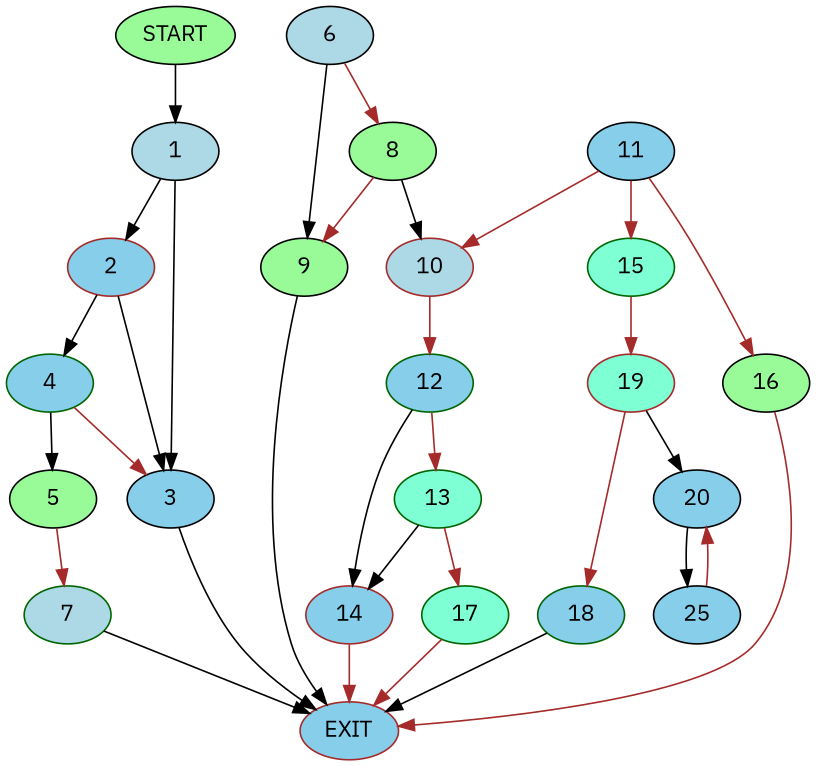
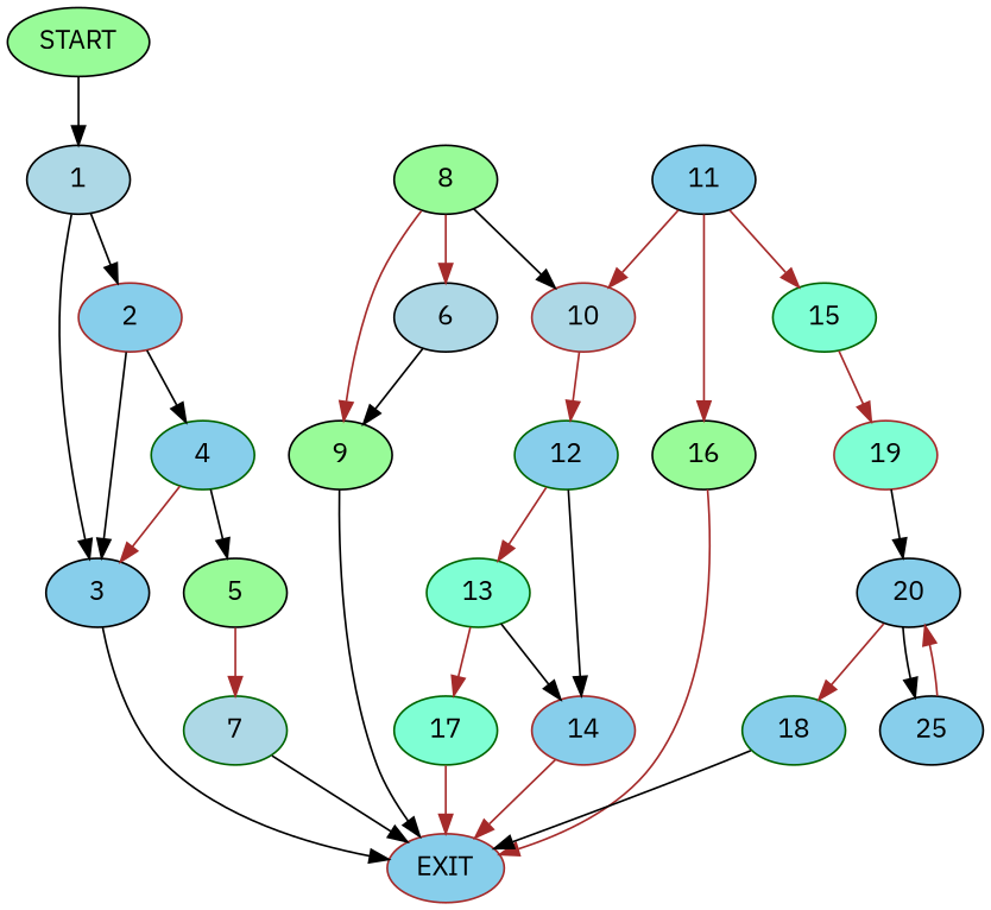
  digraph {
    fontname="IBM Plex Sans"
    node [color=black fillcolor=skyblue fontname="IBM Plex Sans" style=filled]
    edge [color=black fontname="IBM Plex Sans"]
    n1 [fillcolor=palegreen label=START]
    1 [fillcolor=lightblue]
    2 [color=brown]
    3
    n5 [color=brown label=EXIT]
    4 [color=darkgreen]
    5 [fillcolor=palegreen]
    7 [color=darkgreen fillcolor=lightblue]
    6 [fillcolor=lightblue]
    8 [fillcolor=palegreen]
    9 [fillcolor=palegreen]
    10 [color=brown fillcolor=lightblue]
    12 [color=darkgreen]
    11
    15 [color=darkgreen fillcolor=aquamarine]
    16 [fillcolor=palegreen]
    13 [color=darkgreen fillcolor=aquamarine]
    14 [color=brown]
    19 [color=brown fillcolor=aquamarine]
    17 [color=darkgreen fillcolor=aquamarine]
    18 [color=darkgreen]
    20
    n23 [label=25]
    n1 -> 1
    1 -> 2
    1 -> 3
    2 -> 3
    2 -> 4
    3 -> n5
    4 -> 3 [color=brown]
    4 -> 5
    5 -> 7 [color=brown]
    7 -> n5
-   6 -> 8 [color=brown]
+   8 -> 6 [color=brown]
    6 -> 9
    8 -> 9 [color=brown]
    8 -> 10
    9 -> n5
    10 -> 12 [color=brown]
    12 -> 13 [color=brown]
    12 -> 14
    11 -> 10 [color=brown]
    11 -> 15 [color=brown]
    11 -> 16 [color=brown]
    15 -> 19 [color=brown]
    16 -> n5 [color=brown]
    13 -> 14
    13 -> 17 [color=brown]
    14 -> n5 [color=brown]
    19 -> 20
    17 -> n5 [color=brown]
    18 -> n5
-   19 -> 18 [color=brown]
+   20 -> 18 [color=brown]
    20 -> n23
    n23 -> 20 [color=brown]
  }
